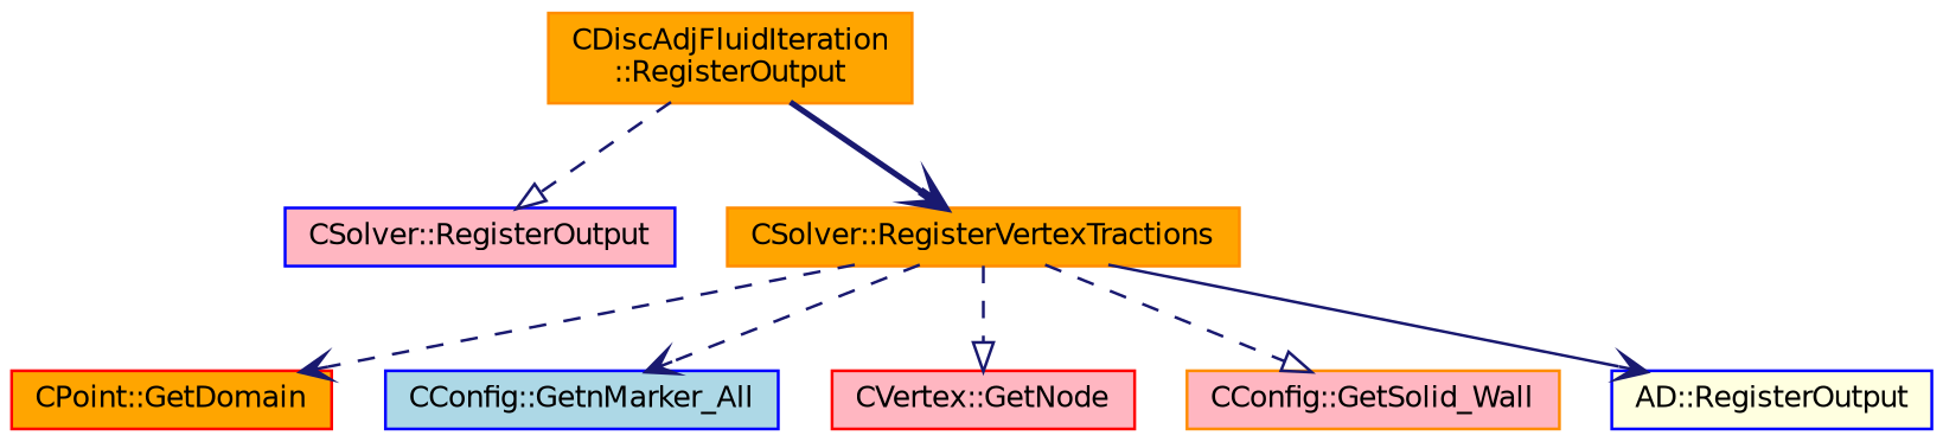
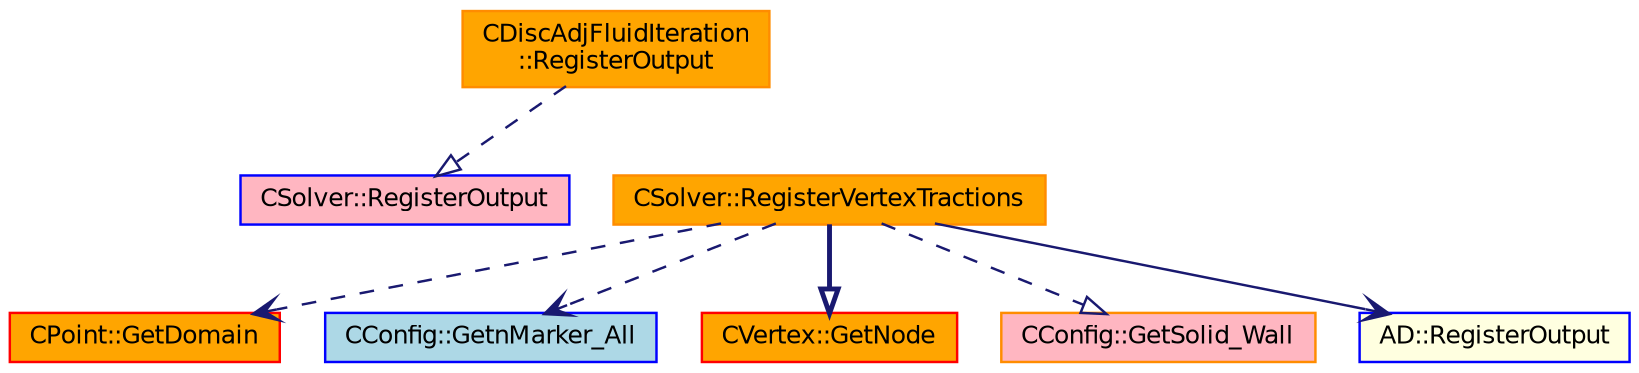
  digraph {
    rankdir=TB
    node [color=darkorange fillcolor=orange fontname=Helvetica fontsize=10 shape=record style=filled]
    edge [arrowhead=vee color=midnightblue fontname=Helvetica fontsize=10 labelfontname=Helvetica labelfontsize=10 style=dashed]
    n1 [fontcolor=black height=0.2 label="CDiscAdjFluidIteration\l::RegisterOutput" width=0.4]
    n2 [color=blue fillcolor=lightpink height=0.2 label="CSolver::RegisterOutput" width=0.4]
    n3 [height=0.2 label="CSolver::RegisterVertexTractions" width=0.4]
    n4 [color=red height=0.2 label="CPoint::GetDomain" width=0.4]
    n5 [color=blue fillcolor=lightblue height=0.2 label="CConfig::GetnMarker_All" width=0.4]
-   n6 [color=red fillcolor=lightpink height=0.2 label="CVertex::GetNode" width=0.4]
+   n6 [color=red height=0.2 label="CVertex::GetNode" width=0.4]
    n7 [fillcolor=lightpink height=0.2 label="CConfig::GetSolid_Wall" width=0.4]
    n8 [color=blue fillcolor=lightyellow height=0.2 label="AD::RegisterOutput" width=0.4]
    n1 -> n2 [arrowhead=onormal]
-   n1 -> n3 [style=bold]
    n3 -> n4
    n3 -> n5
-   n3 -> n6 [arrowhead=onormal]
+   n3 -> n6 [arrowhead=onormal style=bold]
    n3 -> n7 [arrowhead=onormal]
    n3 -> n8 [style=solid]
  }
